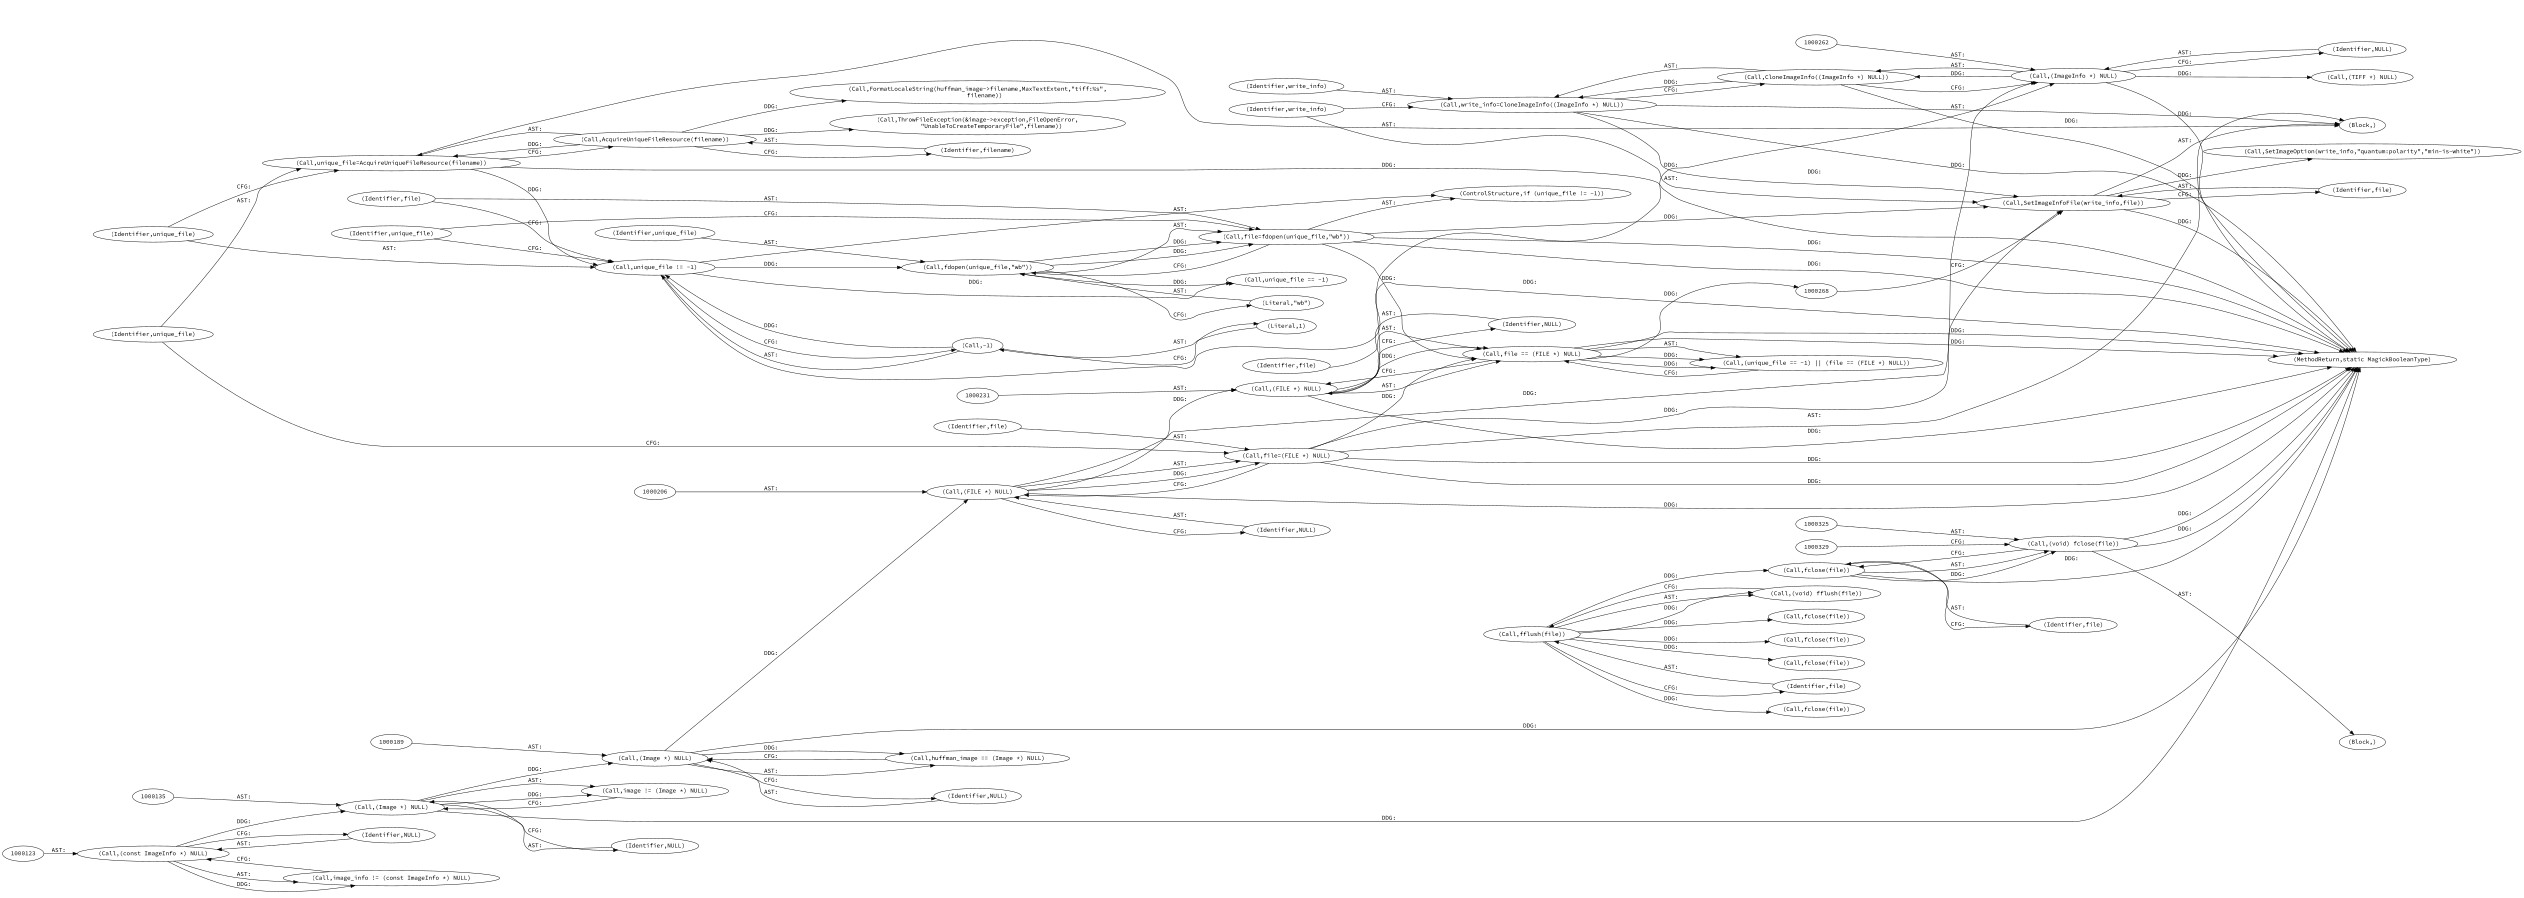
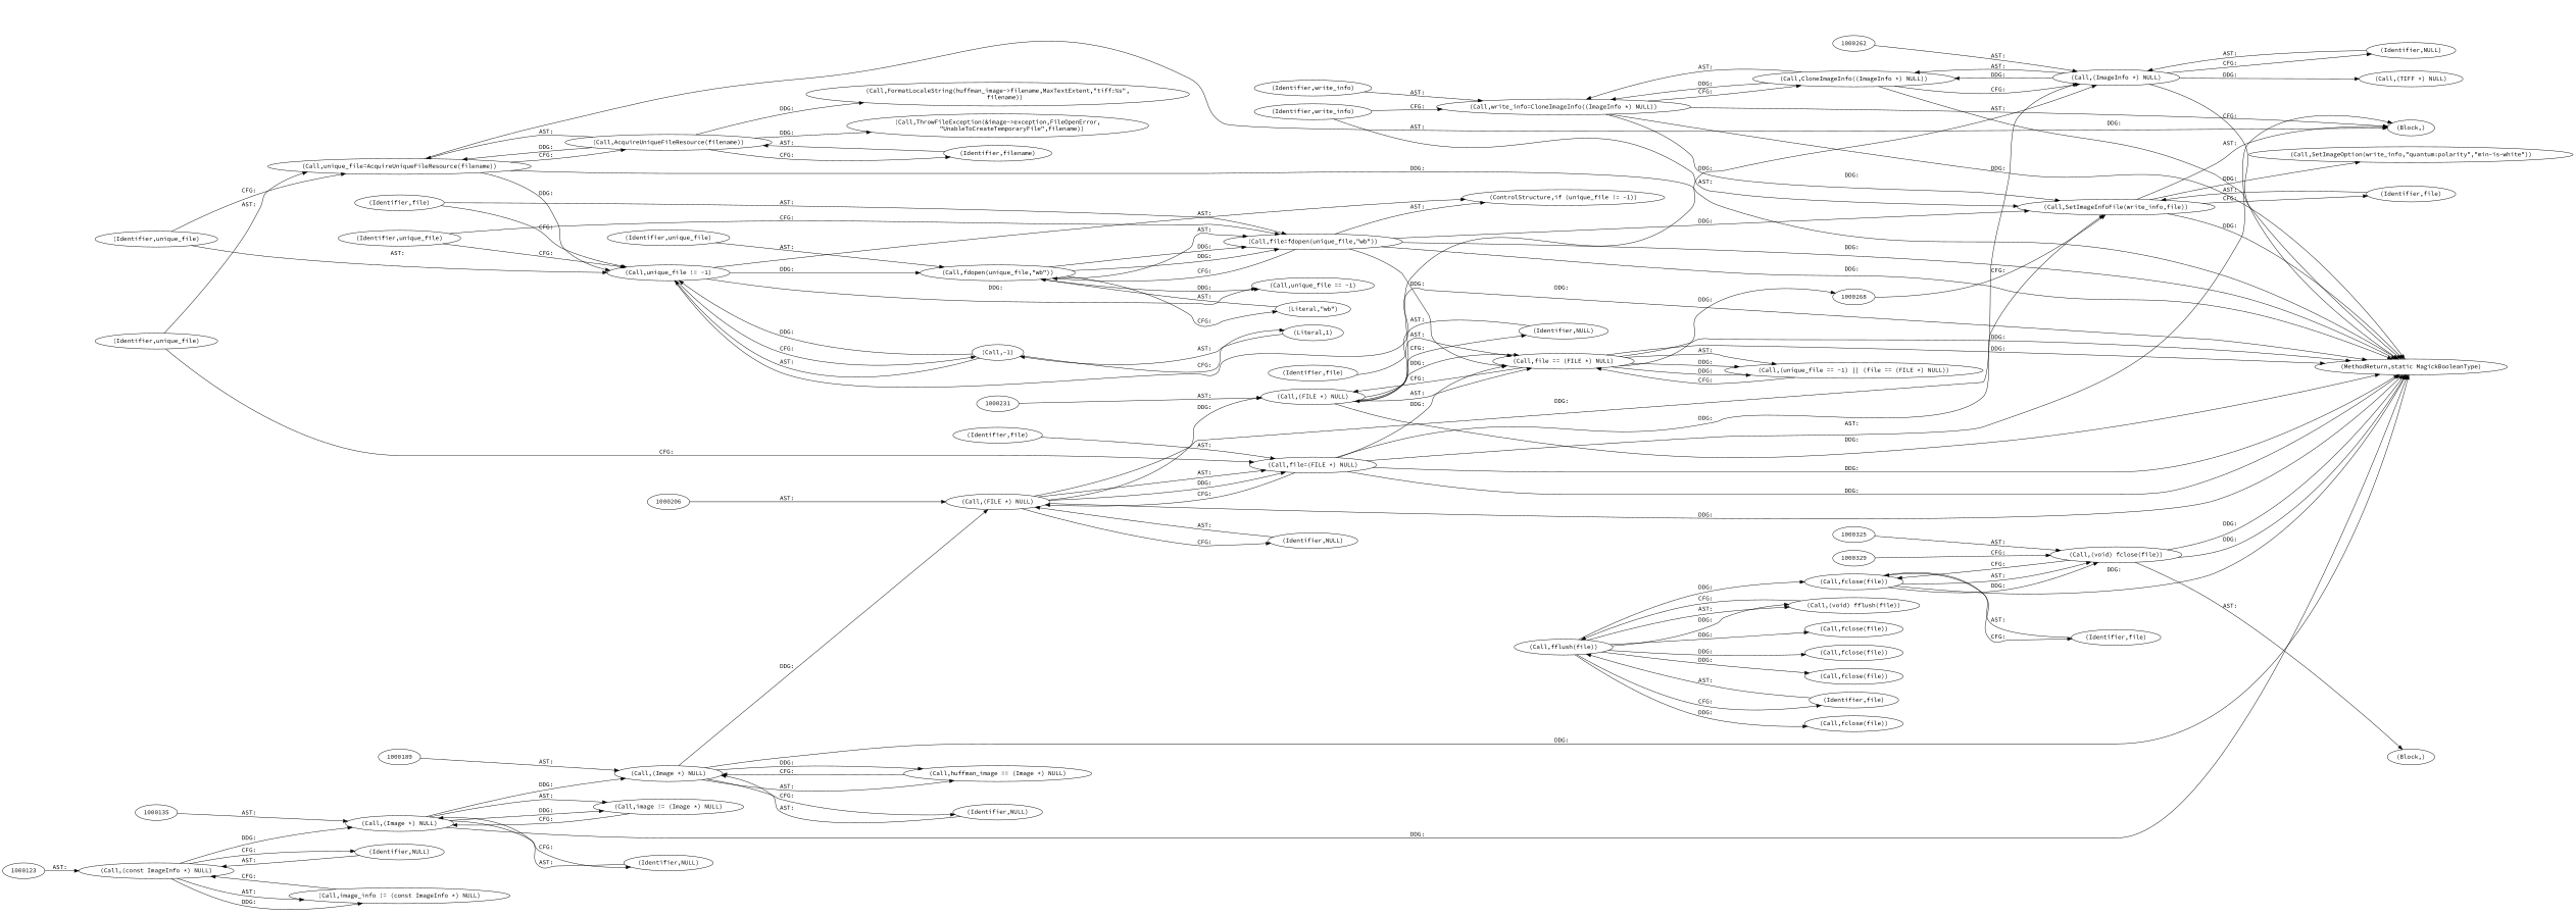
  digraph {
    fontname="Source Code Pro"
    rankdir=LR
    node [fontname="Source Code Pro"]
    edge [fontname="Source Code Pro"]
    n1 [label="(Call,fclose(file))"]
    n2 [label="(Call,(void) fclose(file))"]
    n3 [label="(MethodReturn,static MagickBooleanType)"]
    n4 [label="(Identifier,file)"]
    n5 [label="(Block,)"]
    n6 [label="(Call,fflush(file))"]
    n7 [label="(Call,fclose(file))"]
    n8 [label="(Call,fclose(file))"]
    n9 [label="(Identifier,file)"]
    n10 [label="(Call,fclose(file))"]
    n11 [label="(Call,(void) fflush(file))"]
    n12 [label="(Call,fclose(file))"]
    n13 [label="(Call,SetImageInfoFile(write_info,file))"]
    n14 [label="(Identifier,file)"]
    n15 [label="(Call,SetImageOption(write_info,\"quantum:polarity\",\"min-is-white\"))"]
    n16 [label="(Block,)"]
    n17 [label="(Call,write_info=CloneImageInfo((ImageInfo *) NULL))"]
    n18 [label="(Call,CloneImageInfo((ImageInfo *) NULL))"]
    n19 [label="(Call,(ImageInfo *) NULL)"]
    n20 [label="(Identifier,NULL)"]
    n21 [label="(Call,(TIFF *) NULL)"]
    n22 [label="(Call,(FILE *) NULL)"]
    n23 [label="(Call,(FILE *) NULL)"]
    n24 [label="(Call,file=(FILE *) NULL)"]
    n25 [label="(Identifier,NULL)"]
    n26 [label="(Call,file == (FILE *) NULL)"]
    n27 [label="(Identifier,NULL)"]
    n28 [label="(Call,(Image *) NULL)"]
    n29 [label="(Identifier,NULL)"]
    n30 [label="(Call,huffman_image == (Image *) NULL)"]
    n31 [label="(Call,(Image *) NULL)"]
    n32 [label="(Call,image != (Image *) NULL)"]
    n33 [label="(Identifier,NULL)"]
    n34 [label="(Call,(const ImageInfo *) NULL)"]
    n35 [label="(Identifier,NULL)"]
    n36 [label="(Call,image_info != (const ImageInfo *) NULL)"]
    n37 [label="(Call,(unique_file == -1) || (file == (FILE *) NULL))"]
    1000268
    n39 [label="(Call,file=fdopen(unique_file,\"wb\"))"]
    n40 [label="(Call,fdopen(unique_file,\"wb\"))"]
    n41 [label="(ControlStructure,if (unique_file != -1))"]
    n42 [label="(Call,unique_file == -1)"]
    n43 [label="(Literal,\"wb\")"]
    n44 [label="(Call,unique_file != -1)"]
    n45 [label="(Call,-1)"]
    n46 [label="(Literal,1)"]
    n47 [label="(Call,unique_file=AcquireUniqueFileResource(filename))"]
    n48 [label="(Call,AcquireUniqueFileResource(filename))"]
    n49 [label="(Call,FormatLocaleString(huffman_image->filename,MaxTextExtent,\"tiff:%s\",\n    filename))"]
    n50 [label="(Identifier,filename)"]
    n51 [label="(Call,ThrowFileException(&image->exception,FileOpenError,\n        \"UnableToCreateTemporaryFile\",filename))"]
    n52 [label="(Identifier,unique_file)"]
    n53 [label="(Identifier,write_info)"]
    n54 [label="(Identifier,file)"]
    n55 [label="(Identifier,unique_file)"]
    n56 [label="(Identifier,unique_file)"]
    n57 [label="(Identifier,file)"]
    n58 [label="(Identifier,unique_file)"]
    n59 [label="(Identifier,file)"]
    n60 [label="(Identifier,write_info)"]
    1000262
    1000206
    1000189
    1000135
    1000123
    1000231
    1000325
    1000329
    n1 -> n2 [label="AST: "]
    n1 -> n2 [label="DDG: "]
    n1 -> n3 [label="DDG: "]
    n1 -> n4 [label="CFG: "]
    n2 -> n1 [label="CFG: "]
    n2 -> n3 [label="DDG: "]
    n2 -> n3 [label="DDG: "]
    n2 -> n5 [label="AST: "]
    n4 -> n1 [label="AST: "]
    n6 -> n1 [label="DDG: "]
    n6 -> n7 [label="DDG: "]
    n6 -> n8 [label="DDG: "]
    n6 -> n9 [label="CFG: "]
    n6 -> n10 [label="DDG: "]
    n6 -> n11 [label="AST: "]
    n6 -> n11 [label="DDG: "]
    n6 -> n12 [label="DDG: "]
    n9 -> n6 [label="AST: "]
    n11 -> n6 [label="CFG: "]
    n13 -> n3 [label="DDG: "]
    n13 -> n14 [label="CFG: "]
    n13 -> n15 [label="DDG: "]
    n13 -> n16 [label="AST: "]
    n14 -> n13 [label="AST: "]
    n17 -> n3 [label="DDG: "]
    n17 -> n13 [label="DDG: "]
    n17 -> n16 [label="AST: "]
    n17 -> n18 [label="CFG: "]
    n18 -> n3 [label="DDG: "]
    n18 -> n17 [label="AST: "]
    n18 -> n17 [label="DDG: "]
    n18 -> n19 [label="CFG: "]
-   n19 -> n3 [label="DDG: "]
+   n19 -> n3 [label="CFG: "]
    n19 -> n18 [label="AST: "]
    n19 -> n18 [label="DDG: "]
    n19 -> n20 [label="CFG: "]
    n19 -> n21 [label="DDG: "]
    n20 -> n19 [label="AST: "]
    n22 -> n3 [label="DDG: "]
    n22 -> n19 [label="DDG: "]
    n22 -> n23 [label="DDG: "]
    n22 -> n24 [label="AST: "]
    n22 -> n24 [label="DDG: "]
    n22 -> n25 [label="CFG: "]
    n23 -> n3 [label="DDG: "]
    n23 -> n19 [label="DDG: "]
    n23 -> n26 [label="AST: "]
    n23 -> n26 [label="DDG: "]
    n23 -> n27 [label="CFG: "]
    n24 -> n3 [label="DDG: "]
    n24 -> n3 [label="DDG: "]
    n24 -> n13 [label="DDG: "]
    n24 -> n16 [label="AST: "]
    n24 -> n22 [label="CFG: "]
    n24 -> n26 [label="DDG: "]
    n25 -> n22 [label="AST: "]
    n26 -> n3 [label="DDG: "]
    n26 -> n3 [label="DDG: "]
    n26 -> n23 [label="CFG: "]
    n26 -> n37 [label="AST: "]
    n26 -> n37 [label="DDG: "]
    n26 -> n37 [label="DDG: "]
    n26 -> 1000268 [label="DDG: "]
    n27 -> n23 [label="AST: "]
    n28 -> n3 [label="DDG: "]
    n28 -> n22 [label="DDG: "]
    n28 -> n29 [label="CFG: "]
    n28 -> n30 [label="AST: "]
    n28 -> n30 [label="DDG: "]
    n29 -> n28 [label="AST: "]
    n30 -> n28 [label="CFG: "]
    n31 -> n3 [label="DDG: "]
    n31 -> n28 [label="DDG: "]
    n31 -> n32 [label="AST: "]
    n31 -> n32 [label="DDG: "]
    n31 -> n33 [label="CFG: "]
    n32 -> n31 [label="CFG: "]
    n33 -> n31 [label="AST: "]
    n34 -> n31 [label="DDG: "]
    n34 -> n35 [label="CFG: "]
    n34 -> n36 [label="AST: "]
    n34 -> n36 [label="DDG: "]
    n35 -> n34 [label="AST: "]
    n36 -> n34 [label="CFG: "]
    n37 -> n26 [label="CFG: "]
    1000268 -> n13 [label="CFG: "]
    n39 -> n3 [label="DDG: "]
    n39 -> n3 [label="DDG: "]
    n39 -> n13 [label="DDG: "]
    n39 -> n26 [label="DDG: "]
    n39 -> n40 [label="CFG: "]
    n39 -> n41 [label="AST: "]
    n40 -> n39 [label="AST: "]
    n40 -> n39 [label="DDG: "]
    n40 -> n39 [label="DDG: "]
    n40 -> n42 [label="DDG: "]
    n40 -> n43 [label="CFG: "]
    n43 -> n40 [label="AST: "]
    n44 -> n3 [label="DDG: "]
    n44 -> n40 [label="DDG: "]
    n44 -> n41 [label="AST: "]
    n44 -> n42 [label="DDG: "]
    n44 -> n45 [label="CFG: "]
    n45 -> n44 [label="AST: "]
    n45 -> n44 [label="DDG: "]
    n45 -> n46 [label="CFG: "]
    n46 -> n45 [label="AST: "]
    n47 -> n3 [label="DDG: "]
    n47 -> n16 [label="AST: "]
    n47 -> n44 [label="DDG: "]
    n47 -> n48 [label="CFG: "]
    n48 -> n47 [label="AST: "]
    n48 -> n47 [label="DDG: "]
    n48 -> n49 [label="DDG: "]
    n48 -> n50 [label="CFG: "]
    n48 -> n51 [label="DDG: "]
    n50 -> n48 [label="AST: "]
    n52 -> n39 [label="CFG: "]
    n52 -> n44 [label="CFG: "]
    n53 -> n13 [label="AST: "]
    n53 -> n17 [label="CFG: "]
    n54 -> n24 [label="AST: "]
    n55 -> n44 [label="AST: "]
    n55 -> n47 [label="CFG: "]
    n56 -> n24 [label="CFG: "]
    n56 -> n47 [label="AST: "]
    n57 -> n26 [label="AST: "]
    n58 -> n40 [label="AST: "]
    n59 -> n39 [label="AST: "]
    n59 -> n44 [label="CFG: "]
    n60 -> n17 [label="AST: "]
    1000262 -> n19 [label="AST: "]
    1000206 -> n22 [label="AST: "]
    1000189 -> n28 [label="AST: "]
    1000135 -> n31 [label="AST: "]
    1000123 -> n34 [label="AST: "]
    1000231 -> n23 [label="AST: "]
    1000325 -> n2 [label="AST: "]
    1000329 -> n2 [label="CFG: "]
  }
